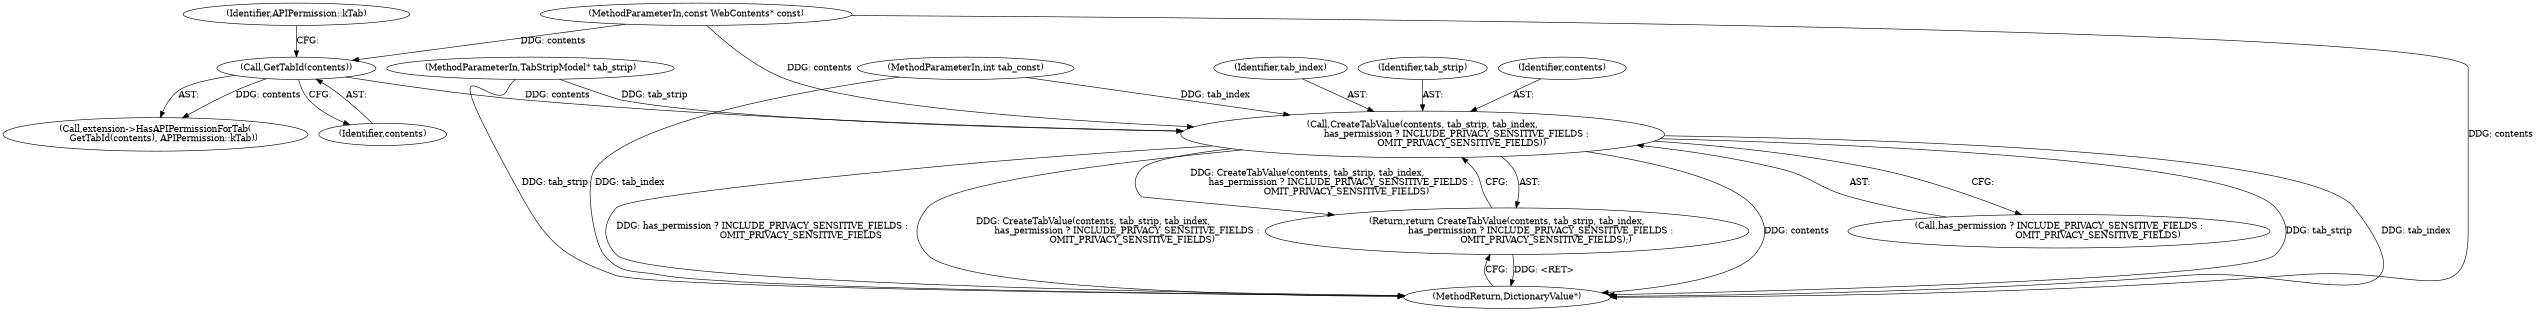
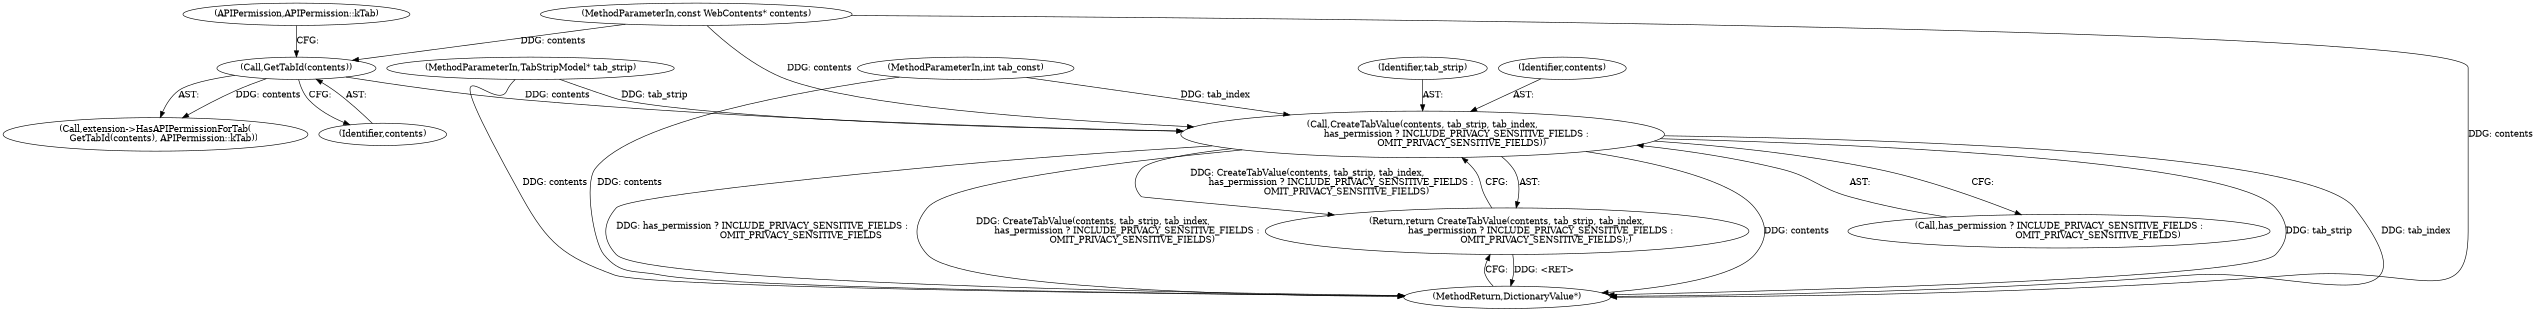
  digraph {
    n1 [label="(Call,CreateTabValue(contents, tab_strip, tab_index,\n                        has_permission ? INCLUDE_PRIVACY_SENSITIVE_FIELDS :\n                            OMIT_PRIVACY_SENSITIVE_FIELDS))"]
    n2 [label="(Return,return CreateTabValue(contents, tab_strip, tab_index,\n                        has_permission ? INCLUDE_PRIVACY_SENSITIVE_FIELDS :\n                            OMIT_PRIVACY_SENSITIVE_FIELDS);)"]
    n3 [label="(MethodReturn,DictionaryValue*)"]
    n4 [label="(Call,has_permission ? INCLUDE_PRIVACY_SENSITIVE_FIELDS :\n                            OMIT_PRIVACY_SENSITIVE_FIELDS)"]
    n5 [label="(Call,GetTabId(contents))"]
    n6 [label="(Call,extension->HasAPIPermissionForTab(\n      GetTabId(contents), APIPermission::kTab))"]
    n7 [label="(Identifier,contents)"]
-   n8 [label="(MethodParameterIn,const WebContents* const)"]
+   n8 [label="(MethodParameterIn,const WebContents* contents)"]
    n9 [label="(MethodParameterIn,TabStripModel* tab_strip)"]
    n10 [label="(MethodParameterIn,int tab_const)"]
-   n11 [label="(Identifier,APIPermission::kTab)"]
-   n12 [label="(Identifier,tab_index)"]
+   n11 [label="(APIPermission,APIPermission::kTab)"]
    n13 [label="(Identifier,tab_strip)"]
    n14 [label="(Identifier,contents)"]
    n1 -> n2 [label="AST: "]
    n1 -> n2 [label="DDG: CreateTabValue(contents, tab_strip, tab_index,\n                        has_permission ? INCLUDE_PRIVACY_SENSITIVE_FIELDS :\n                            OMIT_PRIVACY_SENSITIVE_FIELDS)"]
    n1 -> n3 [label="DDG: contents"]
    n1 -> n3 [label="DDG: tab_strip"]
    n1 -> n3 [label="DDG: tab_index"]
    n1 -> n3 [label="DDG: has_permission ? INCLUDE_PRIVACY_SENSITIVE_FIELDS :\n                            OMIT_PRIVACY_SENSITIVE_FIELDS"]
    n1 -> n3 [label="DDG: CreateTabValue(contents, tab_strip, tab_index,\n                        has_permission ? INCLUDE_PRIVACY_SENSITIVE_FIELDS :\n                            OMIT_PRIVACY_SENSITIVE_FIELDS)"]
    n1 -> n4 [label="CFG: "]
    n2 -> n1 [label="CFG: "]
    n2 -> n3 [label="DDG: <RET>"]
    n3 -> n2 [label="CFG: "]
    n4 -> n1 [label="AST: "]
    n5 -> n1 [label="DDG: contents"]
    n5 -> n6 [label="AST: "]
    n5 -> n6 [label="DDG: contents"]
    n5 -> n7 [label="CFG: "]
    n7 -> n5 [label="AST: "]
    n8 -> n1 [label="DDG: contents"]
    n8 -> n3 [label="DDG: contents"]
    n8 -> n5 [label="DDG: contents"]
    n9 -> n1 [label="DDG: tab_strip"]
-   n9 -> n3 [label="DDG: tab_strip"]
+   n9 -> n3 [label="DDG: contents"]
    n10 -> n1 [label="DDG: tab_index"]
-   n10 -> n3 [label="DDG: tab_index"]
+   n10 -> n3 [label="DDG: contents"]
    n11 -> n5 [label="CFG: "]
-   n12 -> n1 [label="AST: "]
    n13 -> n1 [label="AST: "]
    n14 -> n1 [label="AST: "]
  }
